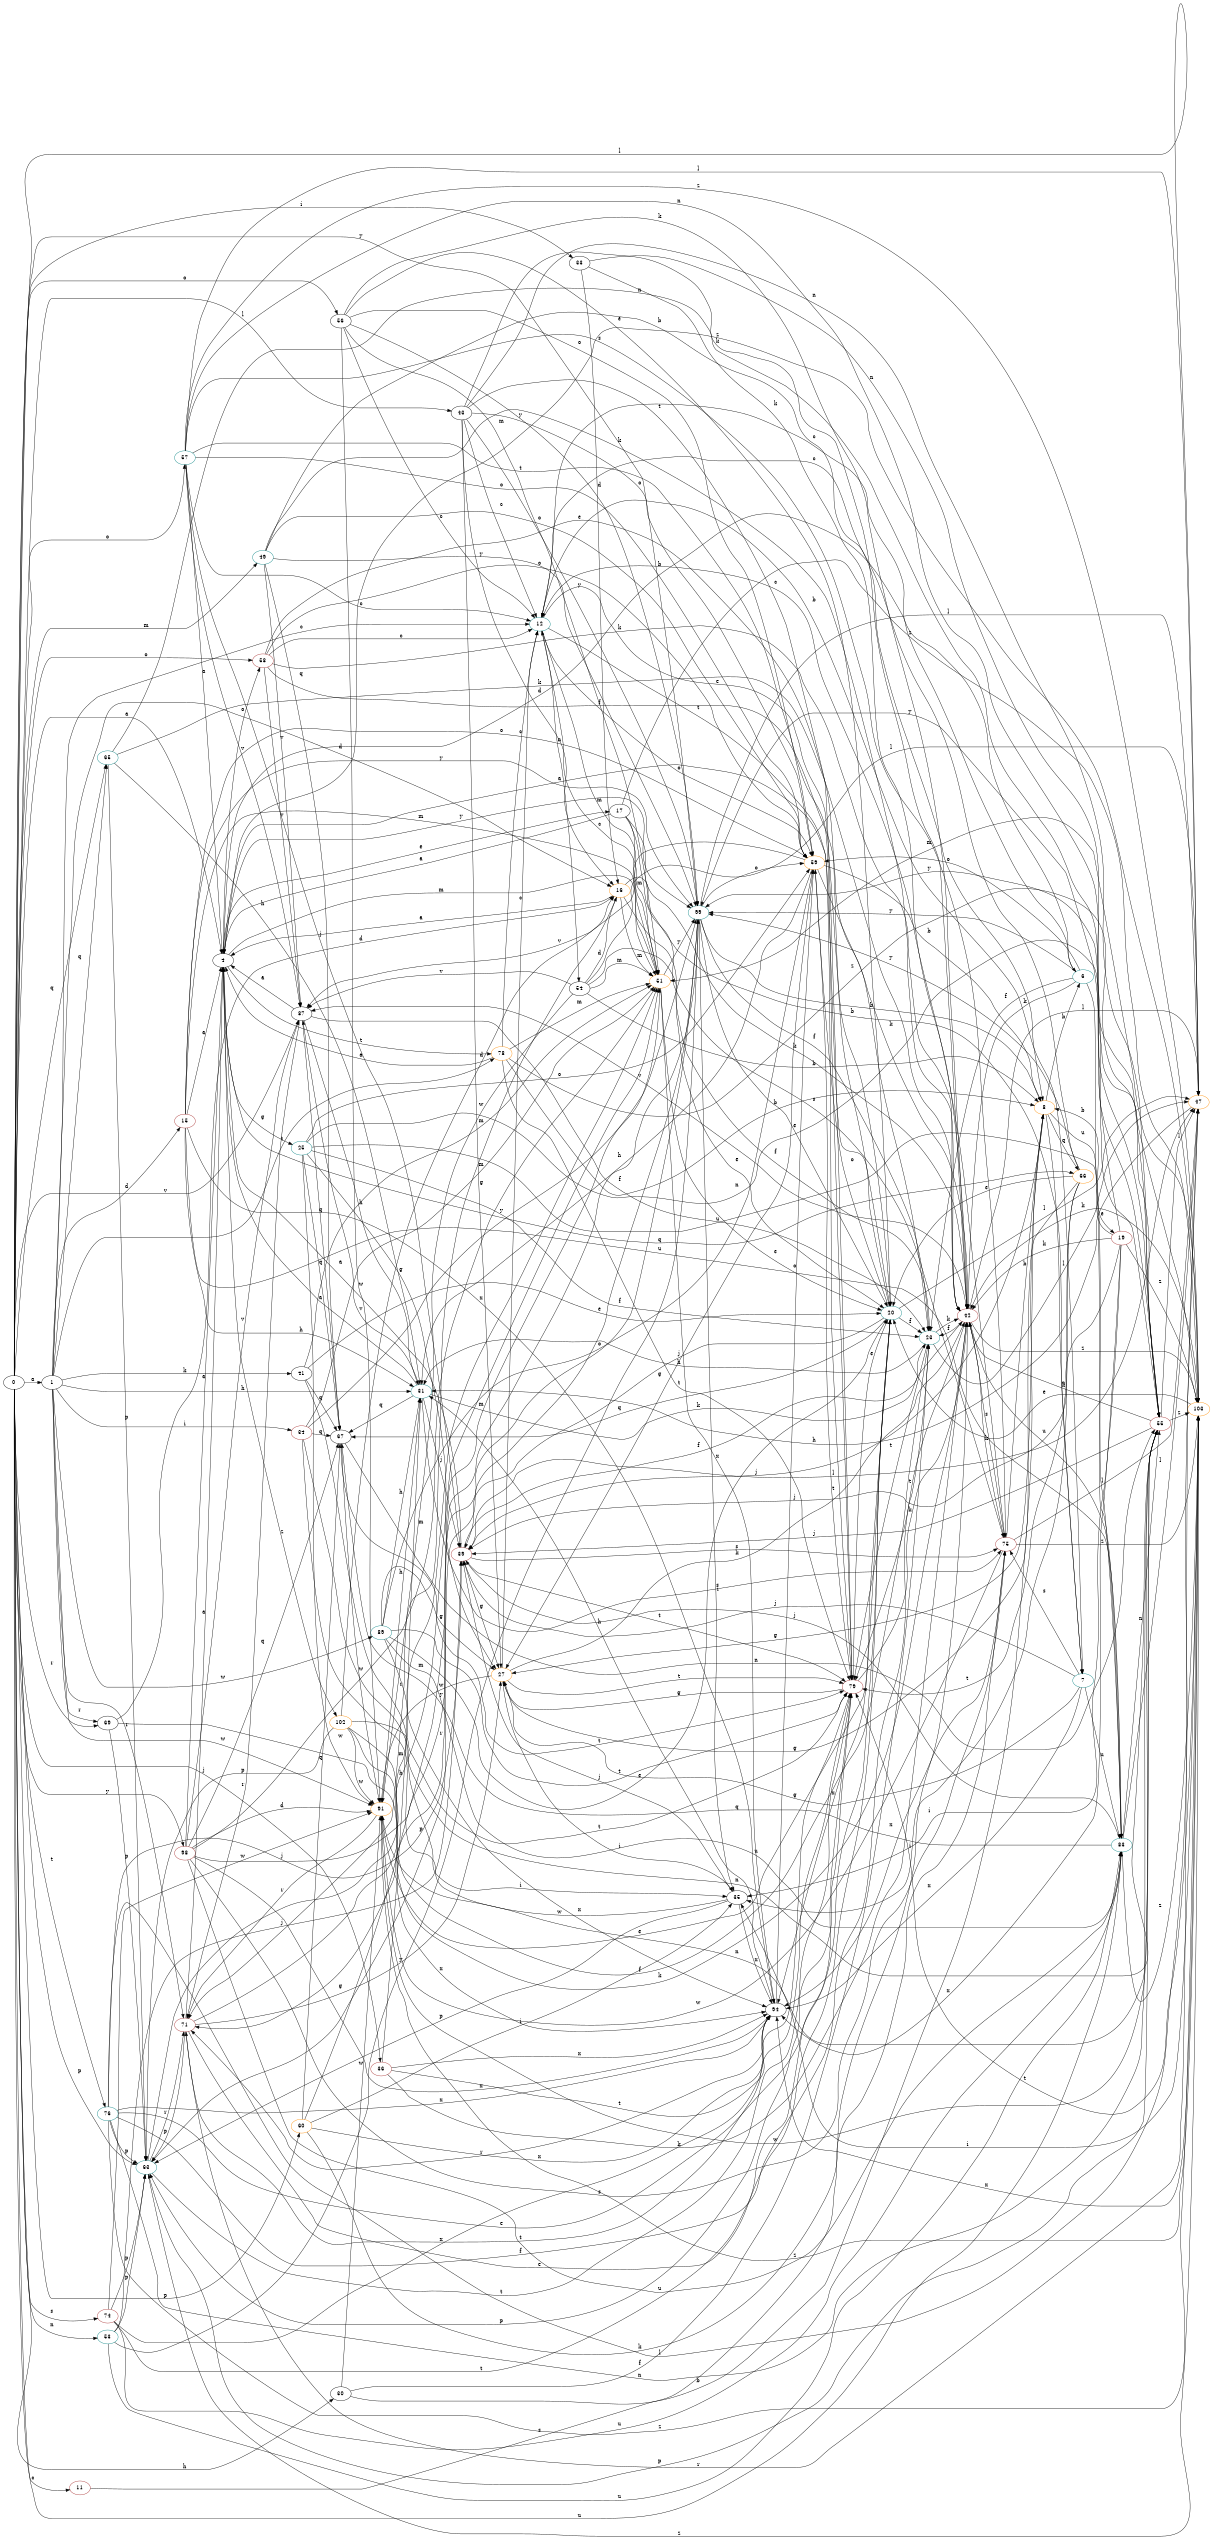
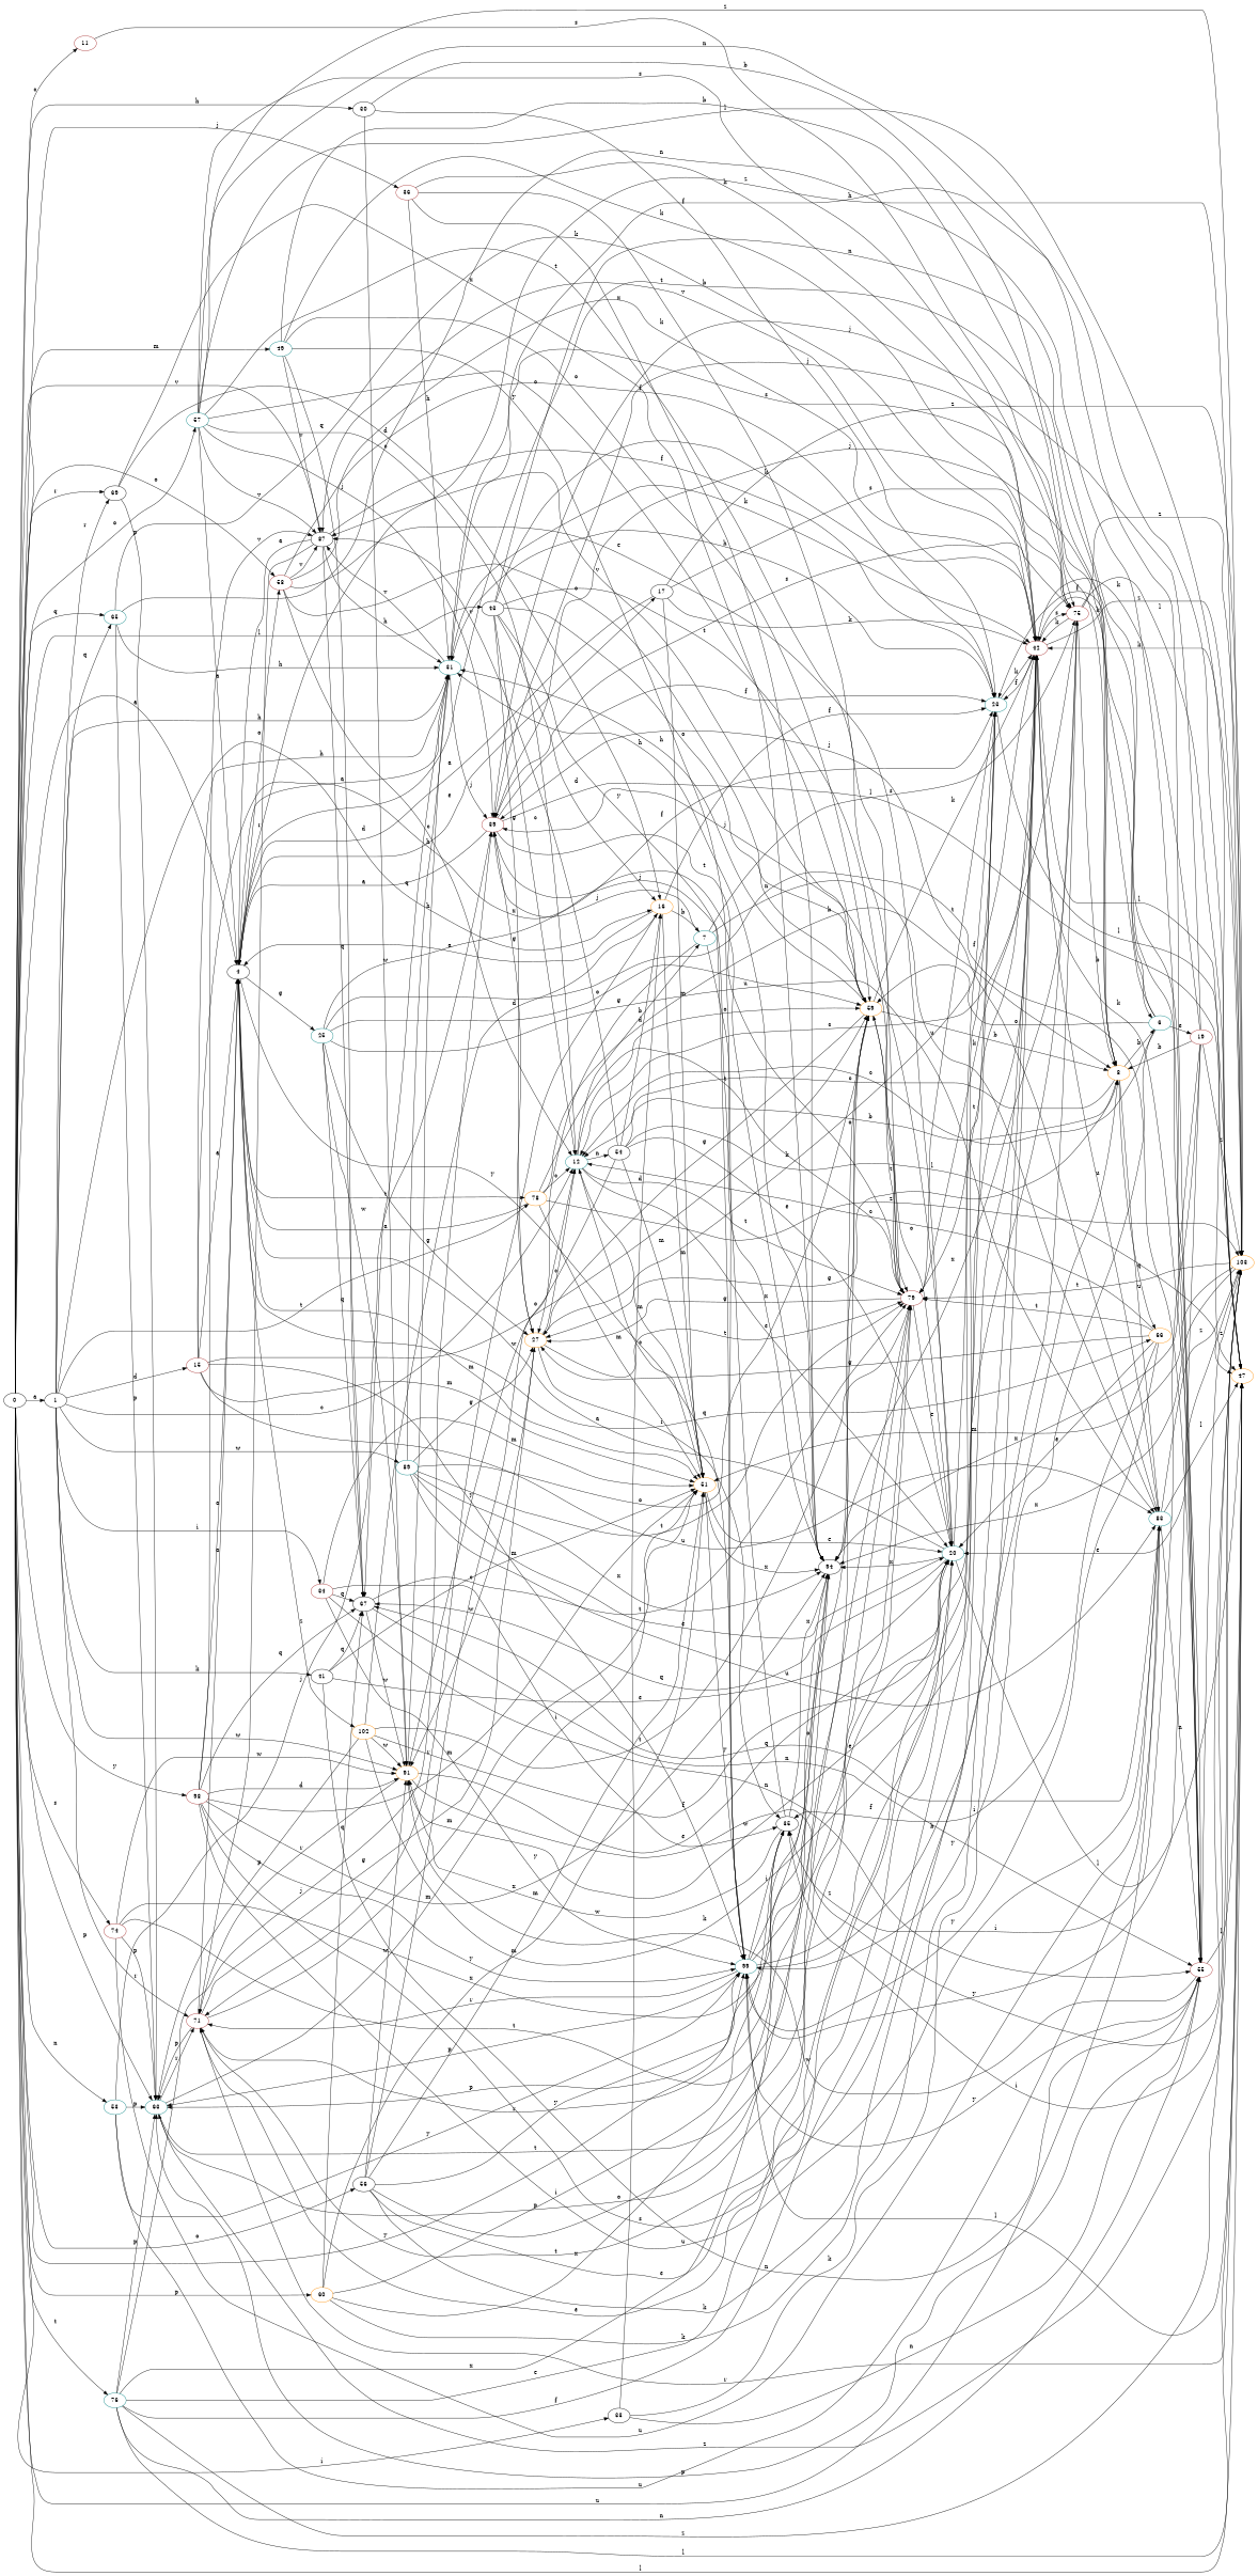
  strict digraph {
    rankdir=LR
    node [color=teal]
    0 [color=black]
    1 [color=black]
    4 [color=black]
    11 [color=brown]
    30 [color=black]
    33 [color=black]
    36 [color=brown]
    43 [color=black]
    47 [color=darkorange]
    49
    53
    56 [color=black]
    57
    58 [color=brown]
    60 [color=darkorange]
    63
    65
    69 [color=black]
    74 [color=brown]
    76
    83
    87 [color=black]
    98 [color=brown]
    99
    12
    15 [color=brown]
    16 [color=darkorange]
    31
    34 [color=brown]
    41 [color=black]
    71 [color=brown]
    78 [color=darkorange]
    89
    91 [color=darkorange]
    6
    17 [color=black]
    25
    51 [color=darkorange]
    66 [color=darkorange]
    102 [color=darkorange]
    103 [color=darkorange]
    75 [color=brown]
    23
    8 [color=darkorange]
    42 [color=brown]
    55 [color=brown]
    94 [color=black]
    79 [color=brown]
    59 [color=darkorange]
    27 [color=darkorange]
    67 [color=black]
    39 [color=brown]
    20
    35 [color=black]
    7
    54 [color=black]
    19 [color=brown]
    0 -> 1 [label=a]
    0 -> 4 [label=a]
    0 -> 11 [label=c]
    0 -> 30 [label=h]
    0 -> 33 [label=i]
    0 -> 36 [label=j]
    0 -> 43 [label=l]
    0 -> 47 [label=l]
    0 -> 49 [label=m]
    0 -> 53 [label=n]
    0 -> 56 [label=o]
    0 -> 57 [label=o]
    0 -> 58 [label=o]
    0 -> 60 [label=p]
    0 -> 63 [label=p]
    0 -> 65 [label=q]
    0 -> 69 [label=r]
    0 -> 74 [label=s]
    0 -> 76 [label=t]
    0 -> 83 [label=u]
    0 -> 87 [label=v]
    0 -> 98 [label=y]
    0 -> 99 [label=y]
    1 -> 65 [label=q]
    1 -> 69 [label=r]
    1 -> 12 [label=c]
    1 -> 15 [label=d]
    1 -> 16 [label=d]
    1 -> 31 [label=h]
    1 -> 34 [label=i]
    1 -> 41 [label=k]
    1 -> 71 [label=r]
    1 -> 78 [label=t]
    1 -> 89 [label=w]
    1 -> 91 [label=w]
    4 -> 58 [label=o]
    4 -> 99 [label=y]
    4 -> 78 [label=t]
    4 -> 6 [label=b]
    4 -> 17 [label=e]
    4 -> 25 [label=g]
    4 -> 51 [label=m]
    4 -> 66 [label=q]
    4 -> 102 [label=z]
    4 -> 103 [label=z]
    11 -> 75 [label=s]
    30 -> 91 [label=w]
    30 -> 23 [label=f]
    30 -> 8 [label=b]
    33 -> 16 [label=d]
    33 -> 42 [label=k]
    33 -> 55 [label=n]
    36 -> 31 [label=h]
    36 -> 42 [label=k]
    36 -> 94 [label=x]
    36 -> 79 [label=t]
    43 -> 99 [label=y]
    43 -> 12 [label=c]
    43 -> 16 [label=d]
    43 -> 42 [label=k]
    43 -> 55 [label=n]
    43 -> 79 [label=t]
    43 -> 59 [label=o]
    43 -> 27 [label=g]
    47 -> 31 [label=h]
    47 -> 71 [label=r]
    49 -> 87 [label=v]
    49 -> 99 [label=y]
    49 -> 8 [label=b]
    49 -> 42 [label=k]
    49 -> 59 [label=o]
    49 -> 67 [label=q]
    53 -> 63 [label=p]
    53 -> 83 [label=u]
    53 -> 99 [label=y]
    53 -> 39 [label=j]
    56 -> 99 [label=y]
    56 -> 12 [label=c]
    56 -> 91 [label=w]
    56 -> 51 [label=m]
    56 -> 42 [label=k]
    56 -> 59 [label=o]
    56 -> 20 [label=e]
    57 -> 4 [label=a]
    57 -> 47 [label=l]
    57 -> 87 [label=v]
    57 -> 12 [label=c]
    57 -> 103 [label=z]
    57 -> 75 [label=s]
    57 -> 55 [label=n]
    57 -> 79 [label=t]
    57 -> 59 [label=o]
    57 -> 39 [label=j]
    58 -> 87 [label=v]
    58 -> 12 [label=c]
    58 -> 23 [label=f]
    58 -> 42 [label=k]
    58 -> 59 [label=o]
    58 -> 20 [label=e]
    60 -> 51 [label=m]
    60 -> 42 [label=k]
    60 -> 94 [label=x]
    60 -> 67 [label=q]
    60 -> 35 [label=i]
    63 -> 71 [label=r]
    63 -> 51 [label=m]
    63 -> 103 [label=z]
    63 -> 79 [label=t]
    65 -> 63 [label=p]
    65 -> 31 [label=h]
    65 -> 42 [label=k]
    65 -> 55 [label=n]
    69 -> 63 [label=p]
    69 -> 16 [label=d]
    69 -> 94 [label=x]
    74 -> 63 [label=p]
    74 -> 83 [label=u]
    74 -> 91 [label=w]
    74 -> 94 [label=x]
    74 -> 79 [label=t]
    76 -> 47 [label=l]
    76 -> 63 [label=p]
    76 -> 103 [label=z]
    76 -> 23 [label=f]
    76 -> 55 [label=n]
    76 -> 94 [label=x]
    76 -> 39 [label=j]
    76 -> 20 [label=e]
    83 -> 47 [label=l]
    83 -> 103 [label=z]
    83 -> 55 [label=n]
    83 -> 67 [label=q]
    83 -> 39 [label=j]
    87 -> 4 [label=a]
    87 -> 31 [label=h]
    87 -> 71 [label=r]
    87 -> 23 [label=f]
    87 -> 67 [label=q]
    98 -> 4 [label=a]
    98 -> 83 [label=u]
    98 -> 87 [label=v]
    98 -> 99 [label=y]
    98 -> 91 [label=d]
    98 -> 51 [label=m]
    98 -> 75 [label=s]
    98 -> 94 [label=x]
    98 -> 67 [label=q]
    99 -> 47 [label=l]
    99 -> 63 [label=p]
    99 -> 71 [label=r]
    99 -> 23 [label=f]
    99 -> 8 [label=b]
    99 -> 59 [label=o]
    99 -> 20 [label=e]
    99 -> 35 [label=i]
    12 -> 51 [label=m]
    12 -> 79 [label=t]
    12 -> 59 [label=o]
    12 -> 20 [label=e]
    12 -> 7 [label=b]
    12 -> 54 [label=n]
    15 -> 4 [label=a]
    15 -> 83 [label=u]
    15 -> 99 [label=y]
    15 -> 31 [label=h]
    15 -> 51 [label=m]
    15 -> 94 [label=x]
    15 -> 59 [label=o]
    16 -> 4 [label=a]
    16 -> 71 [label=r]
    16 -> 51 [label=m]
    16 -> 23 [label=f]
    16 -> 7 [label=b]
    31 -> 4 [label=a]
    31 -> 87 [label=v]
    31 -> 75 [label=s]
    31 -> 42 [label=k]
    31 -> 67 [label=q]
    31 -> 39 [label=j]
    34 -> 99 [label=y]
    34 -> 51 [label=m]
    34 -> 55 [label=n]
    34 -> 67 [label=q]
    34 -> 35 [label=i]
    41 -> 51 [label=m]
    41 -> 55 [label=n]
    41 -> 67 [label=q]
    41 -> 20 [label=e]
    71 -> 4 [label=a]
    71 -> 63 [label=p]
    71 -> 51 [label=m]
    71 -> 79 [label=t]
    71 -> 27 [label=g]
    71 -> 20 [label=e]
    78 -> 4 [label=a]
    78 -> 12 [label=c]
    78 -> 51 [label=m]
    78 -> 103 [label=z]
    78 -> 8 [label=b]
    78 -> 79 [label=t]
    89 -> 83 [label=u]
    89 -> 31 [label=h]
    89 -> 94 [label=x]
    89 -> 79 [label=t]
    89 -> 59 [label=o]
    89 -> 27 [label=g]
    89 -> 20 [label=e]
    91 -> 31 [label=h]
    91 -> 71 [label=r]
    91 -> 103 [label=z]
    91 -> 20 [label=e]
    6 -> 99 [label=y]
    6 -> 12 [label=c]
    6 -> 23 [label=f]
    6 -> 42 [label=k]
    6 -> 59 [label=o]
    6 -> 19 [label=e]
    17 -> 4 [label=a]
    17 -> 51 [label=m]
    17 -> 103 [label=z]
    17 -> 75 [label=s]
    17 -> 42 [label=k]
    25 -> 83 [label=u]
    25 -> 91 [label=w]
    25 -> 23 [label=f]
    25 -> 55 [label=n]
    25 -> 59 [label=o]
    25 -> 27 [label=g]
    25 -> 67 [label=q]
    51 -> 99 [label=y]
    51 -> 12 [label=c]
    51 -> 94 [label=x]
    51 -> 20 [label=e]
    66 -> 99 [label=y]
    66 -> 12 [label=c]
    66 -> 79 [label=t]
    66 -> 27 [label=g]
    66 -> 20 [label=e]
    66 -> 35 [label=i]
    102 -> 63 [label=p]
    102 -> 16 [label=d]
    102 -> 91 [label=w]
    102 -> 23 [label=f]
    102 -> 42 [label=k]
    102 -> 79 [label=t]
    103 -> 51 [label=m]
    103 -> 42 [label=k]
    103 -> 94 [label=x]
    103 -> 79 [label=t]
    103 -> 20 [label=e]
    103 -> 35 [label=i]
    75 -> 47 [label=l]
    75 -> 12 [label=c]
    75 -> 91 [label=w]
    75 -> 103 [label=z]
    75 -> 8 [label=b]
    75 -> 42 [label=k]
    75 -> 94 [label=x]
    23 -> 47 [label=l]
    23 -> 31 [label=h]
    23 -> 42 [label=k]
    23 -> 79 [label=t]
    8 -> 83 [label=u]
-   8 -> 7 [label=c]
+   8 -> 12 [label=c]
    8 -> 6 [label=b]
    8 -> 66 [label=q]
    8 -> 27 [label=g]
    8 -> 39 [label=j]
    42 -> 47 [label=l]
    42 -> 83 [label=u]
    42 -> 87 [label=v]
    42 -> 103 [label=z]
    42 -> 75 [label=s]
    42 -> 23 [label=f]
    42 -> 79 [label=t]
    55 -> 47 [label=l]
    55 -> 63 [label=p]
    55 -> 99 [label=y]
    55 -> 91 [label=w]
    55 -> 103 [label=z]
    55 -> 42 [label=k]
    55 -> 39 [label=j]
    94 -> 31 [label=h]
    94 -> 71 [label=r]
    94 -> 59 [label=o]
    79 -> 63 [label=p]
    79 -> 42 [label=k]
    79 -> 27 [label=g]
    79 -> 20 [label=e]
    59 -> 87 [label=v]
    59 -> 31 [label=h]
    59 -> 8 [label=b]
    59 -> 42 [label=k]
    59 -> 79 [label=t]
    59 -> 27 [label=g]
    27 -> 12 [label=c]
    27 -> 91 [label=w]
    27 -> 42 [label=k]
    27 -> 79 [label=t]
    27 -> 35 [label=i]
    67 -> 91 [label=w]
    67 -> 55 [label=n]
    67 -> 79 [label=t]
    39 -> 4 [label=a]
    39 -> 47 [label=l]
    39 -> 75 [label=s]
    39 -> 23 [label=f]
    39 -> 79 [label=t]
    39 -> 27 [label=g]
    20 -> 4 [label=a]
    20 -> 47 [label=l]
    20 -> 23 [label=f]
    20 -> 94 [label=x]
    20 -> 59 [label=o]
    20 -> 67 [label=q]
    20 -> 39 [label=j]
    35 -> 63 [label=p]
    35 -> 91 [label=w]
    35 -> 94 [label=x]
    35 -> 39 [label=j]
    7 -> 83 [label=u]
    7 -> 75 [label=s]
    7 -> 94 [label=x]
    7 -> 27 [label=g]
    7 -> 39 [label=j]
    54 -> 47 [label=l]
    54 -> 87 [label=v]
    54 -> 16 [label=d]
    54 -> 91 [label=w]
    54 -> 51 [label=m]
    54 -> 8 [label=b]
    54 -> 20 [label=e]
    19 -> 99 [label=y]
    19 -> 103 [label=z]
    19 -> 8 [label=b]
    19 -> 42 [label=k]
    19 -> 94 [label=x]
    19 -> 39 [label=j]
    19 -> 35 [label=i]
  }
